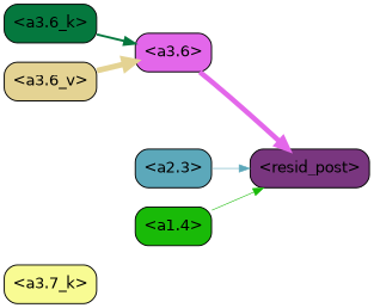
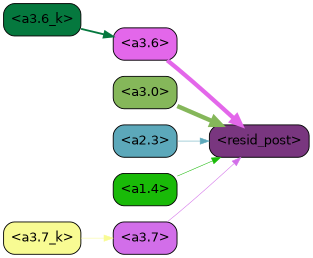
  strict digraph {
    rankdir=LR
    splines=true
    node [color=black fontname=Helvetica shape=box style="filled, rounded"]
    edge [penwidth=0.6]
+   "<a3.7>" [fillcolor="#d26ee9"]
    "<resid_post>" [fillcolor="#79367f"]
    "<a3.6>" [fillcolor="#e367ea"]
+   "<a3.0>" [fillcolor="#85b75a"]
    "<a2.3>" [fillcolor="#5ca8ba"]
    "<a1.4>" [fillcolor="#19ba08"]
    "<a3.7_k>" [fillcolor="#f8fb93"]
    "<a3.6_k>" [fillcolor="#05783e"]
-   "<a3.6_v>" [fillcolor="#e4d393"]
+   "<a3.7>" -> "<resid_post>" [color="#d26ee9"]
    "<a3.6>" -> "<resid_post>" [color="#e367ea" penwidth=4.753257989883423]
+   "<a3.0>" -> "<resid_post>" [color="#85b75a" penwidth=4.90053927898407]
    "<a2.3>" -> "<resid_post>" [color="#5ca8ba"]
    "<a1.4>" -> "<resid_post>" [color="#19ba08"]
+   "<a3.7_k>" -> "<a3.7>" [color="#f8fb93"]
    "<a3.6_k>" -> "<a3.6>" [color="#05783e" penwidth=2.048597991466522]
-   "<a3.6_v>" -> "<a3.6>" [color="#e4d393" penwidth=5.2550448179244995]
  }
